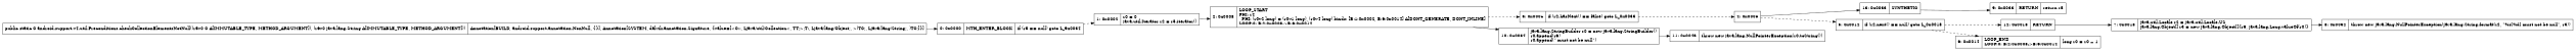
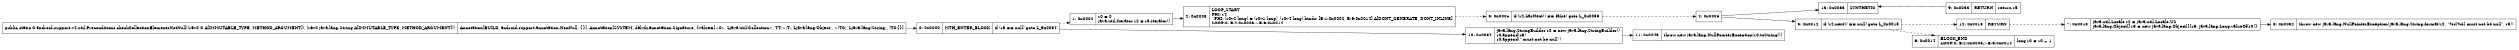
  digraph {
    rankdir=LR
    node [shape=record]
    n1 [label="{0\:\ 0x0000|MTH_ENTER_BLOCK\l|if (r5 == null) goto L_9x0034\l}"]
    n2 [label="{1\:\ 0x0002|r0 = 0\ljava.util.Iterator r2 = r5.iterator()\l}"]
    n3 [label="{10\:\ 0x0034|java.lang.StringBuilder r0 = new java.lang.StringBuilder()\lr0.append(r6)\lr0.append(\" must not be null\")\l}"]
    n4 [label="{2\:\ 0x0008|LOOP_START\lPHI: r4 \l  PHI: (r0v2 long) = (r0v1 long), (r0v4 long) binds: [B:1:0x0002, B:6:0x0014] A[DONT_GENERATE, DONT_INLINE]\lLOOP:0: B:2:0x0008\-\>B:6:0x0014\l}"]
    n5 [label="{11\:\ 0x004a|throw new java.lang.NullPointerException(r0.toString())\l}"]
    n6 [label="{3\:\ 0x000c|if (r2.hasNext() == false) goto L_0x0033\l}"]
    n7 [label="{4\:\ 0x000e}"]
    n8 [label="{13\:\ 0x0033|SYNTHETIC\l}"]
    n9 [label="{5\:\ 0x0012|if (r2.next() == null) goto L_0x0018\l}"]
    n10 [label="{9\:\ 0x0033|RETURN\l|return r5\l}"]
-   n11 [label="{6\:\ 0x0014|LOOP_END\lLOOP:0: B:2:0x0008\-\>B:6:0x0014\l|long r0 = r0 + 1\l}"]
+   n11 [label="{6\:\ 0x0014|BLOCK_END\lLOOP:0: B:2:0x0008\-\>B:6:0x0014\l|long r0 = r0 + 1\l}"]
    n12 [label="{12\:\ 0x0018|RETURN\l}"]
    n13 [label="{7\:\ 0x0018|java.util.Locale r2 = java.util.Locale.US\ljava.lang.Object[] r3 = new java.lang.Object[]\{r6, java.lang.Long.valueOf(r0)\}\l}"]
    n14 [label="{8\:\ 0x0032|throw new java.lang.NullPointerException(java.lang.String.format(r2, \"%s[%d] must not be null\", r3))\l}"]
    n15 [label="{public static C android.support.v4.util.Preconditions.checkCollectionElementsNotNull((r5v0 C A[IMMUTABLE_TYPE, METHOD_ARGUMENT]), (r6v0 java.lang.String A[IMMUTABLE_TYPE, METHOD_ARGUMENT]))  | Annotation[BUILD, android.support.annotation.NonNull, \{\}], Annotation[SYSTEM, dalvik.annotation.Signature, \{value=[\<C::, Ljava\/util\/Collection\<, TT;\>;T:, Ljava\/lang\/Object;, \>(TC;, Ljava\/lang\/String;, )TC;]\}]\l}"]
    n1 -> n2 [style=dashed]
-   n4 -> n3
+   n1 -> n3
    n2 -> n4
    n3 -> n5
    n4 -> n6 [style=dashed]
    n6 -> n7 [style=dashed]
    n7 -> n8
-   n7 -> n9 [style=dashed]
-   n8 -> n10
+   n7 -> n9
+   n10 -> n8
    n9 -> n11 [style=dashed]
    n9 -> n12 [style=dashed]
-   n12 -> n13
+   n12 -> n13 [style=dashed]
    n13 -> n14
    n15 -> n1
  }
